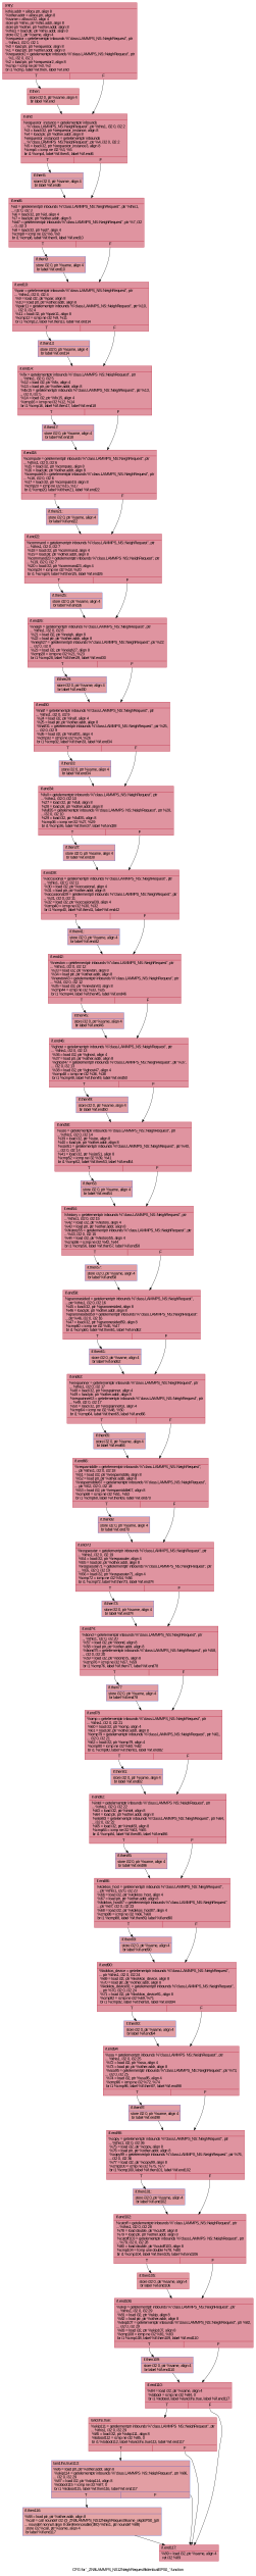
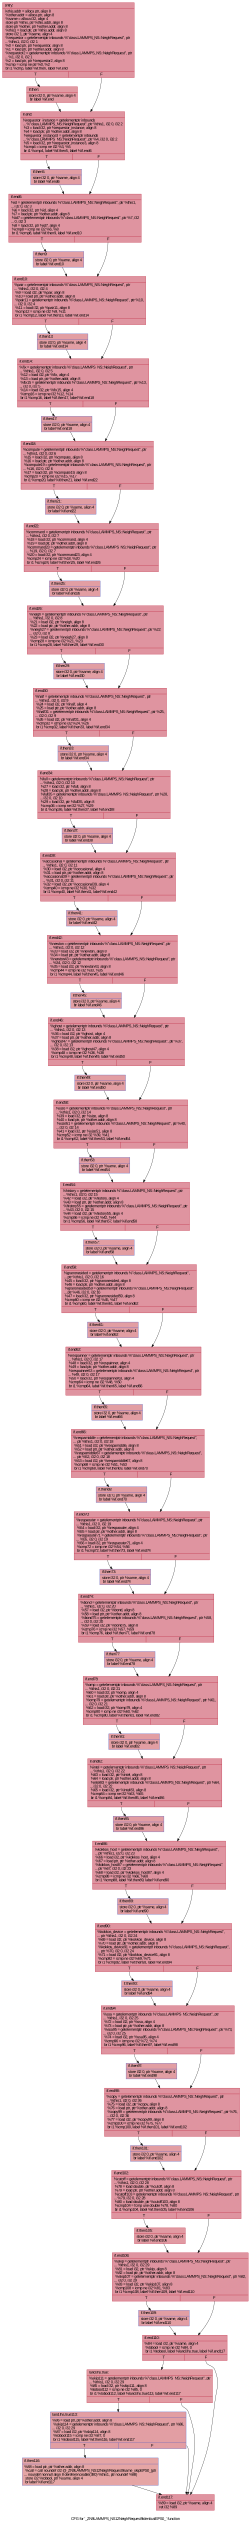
  digraph {
    label="CFG for '_ZN9LAMMPS_NS12NeighRequest9identicalEPS0_' function"
    fontname="Liberation Sans"
    node [color="#b70d28ff" fillcolor="#b70d2870" fontname="Liberation Sans" shape=record style=filled]
    edge [tailport=s0 fontname="Liberation Sans"]
    n1 [label="{entry:\l|  %this.addr = alloca ptr, align 8\l  %other.addr = alloca ptr, align 8\l  %same = alloca i32, align 4\l  store ptr %this, ptr %this.addr, align 8\l  store ptr %other, ptr %other.addr, align 8\l  %this1 = load ptr, ptr %this.addr, align 8\l  store i32 1, ptr %same, align 4\l  %requestor = getelementptr inbounds %\"class.LAMMPS_NS::NeighRequest\", ptr\l... %this1, i32 0, i32 1\l  %0 = load ptr, ptr %requestor, align 8\l  %1 = load ptr, ptr %other.addr, align 8\l  %requestor2 = getelementptr inbounds %\"class.LAMMPS_NS::NeighRequest\", ptr\l... %1, i32 0, i32 1\l  %2 = load ptr, ptr %requestor2, align 8\l  %cmp = icmp ne ptr %0, %2\l  br i1 %cmp, label %if.then, label %if.end\l|{<s0>T|<s1>F}}"]
    n2 [fillcolor="#bb1b2c70" label="{if.then:\l|  store i32 0, ptr %same, align 4\l  br label %if.end\l}"]
    n3 [label="{if.end:\l|  %requestor_instance = getelementptr inbounds\l... %\"class.LAMMPS_NS::NeighRequest\", ptr %this1, i32 0, i32 2\l  %3 = load i32, ptr %requestor_instance, align 8\l  %4 = load ptr, ptr %other.addr, align 8\l  %requestor_instance3 = getelementptr inbounds\l... %\"class.LAMMPS_NS::NeighRequest\", ptr %4, i32 0, i32 2\l  %5 = load i32, ptr %requestor_instance3, align 8\l  %cmp4 = icmp ne i32 %3, %5\l  br i1 %cmp4, label %if.then5, label %if.end6\l|{<s0>T|<s1>F}}"]
    n4 [color="#3d50c3ff" fillcolor="#be242e70" label="{if.then5:\l|  store i32 0, ptr %same, align 4\l  br label %if.end6\l}"]
    n5 [label="{if.end6:\l|  %id = getelementptr inbounds %\"class.LAMMPS_NS::NeighRequest\", ptr %this1,\l... i32 0, i32 3\l  %6 = load i32, ptr %id, align 4\l  %7 = load ptr, ptr %other.addr, align 8\l  %id7 = getelementptr inbounds %\"class.LAMMPS_NS::NeighRequest\", ptr %7, i32\l... 0, i32 3\l  %8 = load i32, ptr %id7, align 4\l  %cmp8 = icmp ne i32 %6, %8\l  br i1 %cmp8, label %if.then9, label %if.end10\l|{<s0>T|<s1>F}}"]
    n6 [color="#3d50c3ff" fillcolor="#be242e70" label="{if.then9:\l|  store i32 0, ptr %same, align 4\l  br label %if.end10\l}"]
    n7 [label="{if.end10:\l|  %pair = getelementptr inbounds %\"class.LAMMPS_NS::NeighRequest\", ptr\l... %this1, i32 0, i32 4\l  %9 = load i32, ptr %pair, align 8\l  %10 = load ptr, ptr %other.addr, align 8\l  %pair11 = getelementptr inbounds %\"class.LAMMPS_NS::NeighRequest\", ptr %10,\l... i32 0, i32 4\l  %11 = load i32, ptr %pair11, align 8\l  %cmp12 = icmp ne i32 %9, %11\l  br i1 %cmp12, label %if.then13, label %if.end14\l|{<s0>T|<s1>F}}"]
    n8 [color="#3d50c3ff" fillcolor="#be242e70" label="{if.then13:\l|  store i32 0, ptr %same, align 4\l  br label %if.end14\l}"]
    n9 [label="{if.end14:\l|  %fix = getelementptr inbounds %\"class.LAMMPS_NS::NeighRequest\", ptr\l... %this1, i32 0, i32 5\l  %12 = load i32, ptr %fix, align 4\l  %13 = load ptr, ptr %other.addr, align 8\l  %fix15 = getelementptr inbounds %\"class.LAMMPS_NS::NeighRequest\", ptr %13,\l... i32 0, i32 5\l  %14 = load i32, ptr %fix15, align 4\l  %cmp16 = icmp ne i32 %12, %14\l  br i1 %cmp16, label %if.then17, label %if.end18\l|{<s0>T|<s1>F}}"]
    n10 [color="#3d50c3ff" fillcolor="#be242e70" label="{if.then17:\l|  store i32 0, ptr %same, align 4\l  br label %if.end18\l}"]
    n11 [label="{if.end18:\l|  %compute = getelementptr inbounds %\"class.LAMMPS_NS::NeighRequest\", ptr\l... %this1, i32 0, i32 6\l  %15 = load i32, ptr %compute, align 8\l  %16 = load ptr, ptr %other.addr, align 8\l  %compute19 = getelementptr inbounds %\"class.LAMMPS_NS::NeighRequest\", ptr\l... %16, i32 0, i32 6\l  %17 = load i32, ptr %compute19, align 8\l  %cmp20 = icmp ne i32 %15, %17\l  br i1 %cmp20, label %if.then21, label %if.end22\l|{<s0>T|<s1>F}}"]
    n12 [color="#3d50c3ff" fillcolor="#be242e70" label="{if.then21:\l|  store i32 0, ptr %same, align 4\l  br label %if.end22\l}"]
    n13 [label="{if.end22:\l|  %command = getelementptr inbounds %\"class.LAMMPS_NS::NeighRequest\", ptr\l... %this1, i32 0, i32 7\l  %18 = load i32, ptr %command, align 4\l  %19 = load ptr, ptr %other.addr, align 8\l  %command23 = getelementptr inbounds %\"class.LAMMPS_NS::NeighRequest\", ptr\l... %19, i32 0, i32 7\l  %20 = load i32, ptr %command23, align 4\l  %cmp24 = icmp ne i32 %18, %20\l  br i1 %cmp24, label %if.then25, label %if.end26\l|{<s0>T|<s1>F}}"]
    n14 [color="#3d50c3ff" fillcolor="#be242e70" label="{if.then25:\l|  store i32 0, ptr %same, align 4\l  br label %if.end26\l}"]
    n15 [label="{if.end26:\l|  %neigh = getelementptr inbounds %\"class.LAMMPS_NS::NeighRequest\", ptr\l... %this1, i32 0, i32 8\l  %21 = load i32, ptr %neigh, align 8\l  %22 = load ptr, ptr %other.addr, align 8\l  %neigh27 = getelementptr inbounds %\"class.LAMMPS_NS::NeighRequest\", ptr %22,\l... i32 0, i32 8\l  %23 = load i32, ptr %neigh27, align 8\l  %cmp28 = icmp ne i32 %21, %23\l  br i1 %cmp28, label %if.then29, label %if.end30\l|{<s0>T|<s1>F}}"]
    n16 [color="#3d50c3ff" fillcolor="#be242e70" label="{if.then29:\l|  store i32 0, ptr %same, align 4\l  br label %if.end30\l}"]
    n17 [label="{if.end30:\l|  %half = getelementptr inbounds %\"class.LAMMPS_NS::NeighRequest\", ptr\l... %this1, i32 0, i32 9\l  %24 = load i32, ptr %half, align 4\l  %25 = load ptr, ptr %other.addr, align 8\l  %half31 = getelementptr inbounds %\"class.LAMMPS_NS::NeighRequest\", ptr %25,\l... i32 0, i32 9\l  %26 = load i32, ptr %half31, align 4\l  %cmp32 = icmp ne i32 %24, %26\l  br i1 %cmp32, label %if.then33, label %if.end34\l|{<s0>T|<s1>F}}"]
    n18 [color="#3d50c3ff" fillcolor="#be242e70" label="{if.then33:\l|  store i32 0, ptr %same, align 4\l  br label %if.end34\l}"]
    n19 [label="{if.end34:\l|  %full = getelementptr inbounds %\"class.LAMMPS_NS::NeighRequest\", ptr\l... %this1, i32 0, i32 10\l  %27 = load i32, ptr %full, align 8\l  %28 = load ptr, ptr %other.addr, align 8\l  %full35 = getelementptr inbounds %\"class.LAMMPS_NS::NeighRequest\", ptr %28,\l... i32 0, i32 10\l  %29 = load i32, ptr %full35, align 8\l  %cmp36 = icmp ne i32 %27, %29\l  br i1 %cmp36, label %if.then37, label %if.end38\l|{<s0>T|<s1>F}}"]
    n20 [color="#3d50c3ff" fillcolor="#be242e70" label="{if.then37:\l|  store i32 0, ptr %same, align 4\l  br label %if.end38\l}"]
    n21 [label="{if.end38:\l|  %occasional = getelementptr inbounds %\"class.LAMMPS_NS::NeighRequest\", ptr\l... %this1, i32 0, i32 11\l  %30 = load i32, ptr %occasional, align 4\l  %31 = load ptr, ptr %other.addr, align 8\l  %occasional39 = getelementptr inbounds %\"class.LAMMPS_NS::NeighRequest\", ptr\l... %31, i32 0, i32 11\l  %32 = load i32, ptr %occasional39, align 4\l  %cmp40 = icmp ne i32 %30, %32\l  br i1 %cmp40, label %if.then41, label %if.end42\l|{<s0>T|<s1>F}}"]
    n22 [color="#3d50c3ff" fillcolor="#be242e70" label="{if.then41:\l|  store i32 0, ptr %same, align 4\l  br label %if.end42\l}"]
    n23 [label="{if.end42:\l|  %newton = getelementptr inbounds %\"class.LAMMPS_NS::NeighRequest\", ptr\l... %this1, i32 0, i32 12\l  %33 = load i32, ptr %newton, align 8\l  %34 = load ptr, ptr %other.addr, align 8\l  %newton43 = getelementptr inbounds %\"class.LAMMPS_NS::NeighRequest\", ptr\l... %34, i32 0, i32 12\l  %35 = load i32, ptr %newton43, align 8\l  %cmp44 = icmp ne i32 %33, %35\l  br i1 %cmp44, label %if.then45, label %if.end46\l|{<s0>T|<s1>F}}"]
    n24 [color="#3d50c3ff" fillcolor="#be242e70" label="{if.then45:\l|  store i32 0, ptr %same, align 4\l  br label %if.end46\l}"]
    n25 [label="{if.end46:\l|  %ghost = getelementptr inbounds %\"class.LAMMPS_NS::NeighRequest\", ptr\l... %this1, i32 0, i32 13\l  %36 = load i32, ptr %ghost, align 4\l  %37 = load ptr, ptr %other.addr, align 8\l  %ghost47 = getelementptr inbounds %\"class.LAMMPS_NS::NeighRequest\", ptr %37,\l... i32 0, i32 13\l  %38 = load i32, ptr %ghost47, align 4\l  %cmp48 = icmp ne i32 %36, %38\l  br i1 %cmp48, label %if.then49, label %if.end50\l|{<s0>T|<s1>F}}"]
    n26 [color="#3d50c3ff" fillcolor="#be242e70" label="{if.then49:\l|  store i32 0, ptr %same, align 4\l  br label %if.end50\l}"]
    n27 [label="{if.end50:\l|  %size = getelementptr inbounds %\"class.LAMMPS_NS::NeighRequest\", ptr\l... %this1, i32 0, i32 14\l  %39 = load i32, ptr %size, align 8\l  %40 = load ptr, ptr %other.addr, align 8\l  %size51 = getelementptr inbounds %\"class.LAMMPS_NS::NeighRequest\", ptr %40,\l... i32 0, i32 14\l  %41 = load i32, ptr %size51, align 8\l  %cmp52 = icmp ne i32 %39, %41\l  br i1 %cmp52, label %if.then53, label %if.end54\l|{<s0>T|<s1>F}}"]
    n28 [color="#3d50c3ff" fillcolor="#be242e70" label="{if.then53:\l|  store i32 0, ptr %same, align 4\l  br label %if.end54\l}"]
    n29 [label="{if.end54:\l|  %history = getelementptr inbounds %\"class.LAMMPS_NS::NeighRequest\", ptr\l... %this1, i32 0, i32 15\l  %42 = load i32, ptr %history, align 4\l  %43 = load ptr, ptr %other.addr, align 8\l  %history55 = getelementptr inbounds %\"class.LAMMPS_NS::NeighRequest\", ptr\l... %43, i32 0, i32 15\l  %44 = load i32, ptr %history55, align 4\l  %cmp56 = icmp ne i32 %42, %44\l  br i1 %cmp56, label %if.then57, label %if.end58\l|{<s0>T|<s1>F}}"]
    n30 [color="#3d50c3ff" fillcolor="#be242e70" label="{if.then57:\l|  store i32 0, ptr %same, align 4\l  br label %if.end58\l}"]
    n31 [label="{if.end58:\l|  %granonesided = getelementptr inbounds %\"class.LAMMPS_NS::NeighRequest\",\l... ptr %this1, i32 0, i32 16\l  %45 = load i32, ptr %granonesided, align 8\l  %46 = load ptr, ptr %other.addr, align 8\l  %granonesided59 = getelementptr inbounds %\"class.LAMMPS_NS::NeighRequest\",\l... ptr %46, i32 0, i32 16\l  %47 = load i32, ptr %granonesided59, align 8\l  %cmp60 = icmp ne i32 %45, %47\l  br i1 %cmp60, label %if.then61, label %if.end62\l|{<s0>T|<s1>F}}"]
    n32 [color="#3d50c3ff" fillcolor="#be242e70" label="{if.then61:\l|  store i32 0, ptr %same, align 4\l  br label %if.end62\l}"]
    n33 [label="{if.end62:\l|  %respainner = getelementptr inbounds %\"class.LAMMPS_NS::NeighRequest\", ptr\l... %this1, i32 0, i32 17\l  %48 = load i32, ptr %respainner, align 4\l  %49 = load ptr, ptr %other.addr, align 8\l  %respainner63 = getelementptr inbounds %\"class.LAMMPS_NS::NeighRequest\", ptr\l... %49, i32 0, i32 17\l  %50 = load i32, ptr %respainner63, align 4\l  %cmp64 = icmp ne i32 %48, %50\l  br i1 %cmp64, label %if.then65, label %if.end66\l|{<s0>T|<s1>F}}"]
    n34 [color="#3d50c3ff" fillcolor="#be242e70" label="{if.then65:\l|  store i32 0, ptr %same, align 4\l  br label %if.end66\l}"]
    n35 [label="{if.end66:\l|  %respamiddle = getelementptr inbounds %\"class.LAMMPS_NS::NeighRequest\",\l... ptr %this1, i32 0, i32 18\l  %51 = load i32, ptr %respamiddle, align 8\l  %52 = load ptr, ptr %other.addr, align 8\l  %respamiddle67 = getelementptr inbounds %\"class.LAMMPS_NS::NeighRequest\",\l... ptr %52, i32 0, i32 18\l  %53 = load i32, ptr %respamiddle67, align 8\l  %cmp68 = icmp ne i32 %51, %53\l  br i1 %cmp68, label %if.then69, label %if.end70\l|{<s0>T|<s1>F}}"]
    n36 [color="#3d50c3ff" fillcolor="#be242e70" label="{if.then69:\l|  store i32 0, ptr %same, align 4\l  br label %if.end70\l}"]
    n37 [label="{if.end70:\l|  %respaouter = getelementptr inbounds %\"class.LAMMPS_NS::NeighRequest\", ptr\l... %this1, i32 0, i32 19\l  %54 = load i32, ptr %respaouter, align 4\l  %55 = load ptr, ptr %other.addr, align 8\l  %respaouter71 = getelementptr inbounds %\"class.LAMMPS_NS::NeighRequest\", ptr\l... %55, i32 0, i32 19\l  %56 = load i32, ptr %respaouter71, align 4\l  %cmp72 = icmp ne i32 %54, %56\l  br i1 %cmp72, label %if.then73, label %if.end74\l|{<s0>T|<s1>F}}"]
    n38 [color="#3d50c3ff" fillcolor="#be242e70" label="{if.then73:\l|  store i32 0, ptr %same, align 4\l  br label %if.end74\l}"]
    n39 [label="{if.end74:\l|  %bond = getelementptr inbounds %\"class.LAMMPS_NS::NeighRequest\", ptr\l... %this1, i32 0, i32 20\l  %57 = load i32, ptr %bond, align 8\l  %58 = load ptr, ptr %other.addr, align 8\l  %bond75 = getelementptr inbounds %\"class.LAMMPS_NS::NeighRequest\", ptr %58,\l... i32 0, i32 20\l  %59 = load i32, ptr %bond75, align 8\l  %cmp76 = icmp ne i32 %57, %59\l  br i1 %cmp76, label %if.then77, label %if.end78\l|{<s0>T|<s1>F}}"]
    n40 [color="#3d50c3ff" fillcolor="#be242e70" label="{if.then77:\l|  store i32 0, ptr %same, align 4\l  br label %if.end78\l}"]
    n41 [label="{if.end78:\l|  %omp = getelementptr inbounds %\"class.LAMMPS_NS::NeighRequest\", ptr\l... %this1, i32 0, i32 21\l  %60 = load i32, ptr %omp, align 4\l  %61 = load ptr, ptr %other.addr, align 8\l  %omp79 = getelementptr inbounds %\"class.LAMMPS_NS::NeighRequest\", ptr %61,\l... i32 0, i32 21\l  %62 = load i32, ptr %omp79, align 4\l  %cmp80 = icmp ne i32 %60, %62\l  br i1 %cmp80, label %if.then81, label %if.end82\l|{<s0>T|<s1>F}}"]
    n42 [color="#3d50c3ff" fillcolor="#be242e70" label="{if.then81:\l|  store i32 0, ptr %same, align 4\l  br label %if.end82\l}"]
    n43 [label="{if.end82:\l|  %intel = getelementptr inbounds %\"class.LAMMPS_NS::NeighRequest\", ptr\l... %this1, i32 0, i32 22\l  %63 = load i32, ptr %intel, align 8\l  %64 = load ptr, ptr %other.addr, align 8\l  %intel83 = getelementptr inbounds %\"class.LAMMPS_NS::NeighRequest\", ptr %64,\l... i32 0, i32 22\l  %65 = load i32, ptr %intel83, align 8\l  %cmp84 = icmp ne i32 %63, %65\l  br i1 %cmp84, label %if.then85, label %if.end86\l|{<s0>T|<s1>F}}"]
    n44 [color="#3d50c3ff" fillcolor="#be242e70" label="{if.then85:\l|  store i32 0, ptr %same, align 4\l  br label %if.end86\l}"]
    n45 [label="{if.end86:\l|  %kokkos_host = getelementptr inbounds %\"class.LAMMPS_NS::NeighRequest\",\l... ptr %this1, i32 0, i32 23\l  %66 = load i32, ptr %kokkos_host, align 4\l  %67 = load ptr, ptr %other.addr, align 8\l  %kokkos_host87 = getelementptr inbounds %\"class.LAMMPS_NS::NeighRequest\",\l... ptr %67, i32 0, i32 23\l  %68 = load i32, ptr %kokkos_host87, align 4\l  %cmp88 = icmp ne i32 %66, %68\l  br i1 %cmp88, label %if.then89, label %if.end90\l|{<s0>T|<s1>F}}"]
    n46 [color="#3d50c3ff" fillcolor="#be242e70" label="{if.then89:\l|  store i32 0, ptr %same, align 4\l  br label %if.end90\l}"]
    n47 [label="{if.end90:\l|  %kokkos_device = getelementptr inbounds %\"class.LAMMPS_NS::NeighRequest\",\l... ptr %this1, i32 0, i32 24\l  %69 = load i32, ptr %kokkos_device, align 8\l  %70 = load ptr, ptr %other.addr, align 8\l  %kokkos_device91 = getelementptr inbounds %\"class.LAMMPS_NS::NeighRequest\",\l... ptr %70, i32 0, i32 24\l  %71 = load i32, ptr %kokkos_device91, align 8\l  %cmp92 = icmp ne i32 %69, %71\l  br i1 %cmp92, label %if.then93, label %if.end94\l|{<s0>T|<s1>F}}"]
    n48 [color="#3d50c3ff" fillcolor="#be242e70" label="{if.then93:\l|  store i32 0, ptr %same, align 4\l  br label %if.end94\l}"]
    n49 [label="{if.end94:\l|  %ssa = getelementptr inbounds %\"class.LAMMPS_NS::NeighRequest\", ptr\l... %this1, i32 0, i32 25\l  %72 = load i32, ptr %ssa, align 4\l  %73 = load ptr, ptr %other.addr, align 8\l  %ssa95 = getelementptr inbounds %\"class.LAMMPS_NS::NeighRequest\", ptr %73,\l... i32 0, i32 25\l  %74 = load i32, ptr %ssa95, align 4\l  %cmp96 = icmp ne i32 %72, %74\l  br i1 %cmp96, label %if.then97, label %if.end98\l|{<s0>T|<s1>F}}"]
    n50 [color="#3d50c3ff" fillcolor="#be242e70" label="{if.then97:\l|  store i32 0, ptr %same, align 4\l  br label %if.end98\l}"]
    n51 [label="{if.end98:\l|  %copy = getelementptr inbounds %\"class.LAMMPS_NS::NeighRequest\", ptr\l... %this1, i32 0, i32 36\l  %75 = load i32, ptr %copy, align 8\l  %76 = load ptr, ptr %other.addr, align 8\l  %copy99 = getelementptr inbounds %\"class.LAMMPS_NS::NeighRequest\", ptr %76,\l... i32 0, i32 36\l  %77 = load i32, ptr %copy99, align 8\l  %cmp100 = icmp ne i32 %75, %77\l  br i1 %cmp100, label %if.then101, label %if.end102\l|{<s0>T|<s1>F}}"]
    n52 [color="#3d50c3ff" fillcolor="#be242e70" label="{if.then101:\l|  store i32 0, ptr %same, align 4\l  br label %if.end102\l}"]
    n53 [label="{if.end102:\l|  %cutoff = getelementptr inbounds %\"class.LAMMPS_NS::NeighRequest\", ptr\l... %this1, i32 0, i32 28\l  %78 = load double, ptr %cutoff, align 8\l  %79 = load ptr, ptr %other.addr, align 8\l  %cutoff103 = getelementptr inbounds %\"class.LAMMPS_NS::NeighRequest\", ptr\l... %79, i32 0, i32 28\l  %80 = load double, ptr %cutoff103, align 8\l  %cmp104 = fcmp une double %78, %80\l  br i1 %cmp104, label %if.then105, label %if.end106\l|{<s0>T|<s1>F}}"]
    n54 [fillcolor="#bb1b2c70" label="{if.then105:\l|  store i32 0, ptr %same, align 4\l  br label %if.end106\l}"]
    n55 [label="{if.end106:\l|  %skip = getelementptr inbounds %\"class.LAMMPS_NS::NeighRequest\", ptr\l... %this1, i32 0, i32 29\l  %81 = load i32, ptr %skip, align 8\l  %82 = load ptr, ptr %other.addr, align 8\l  %skip107 = getelementptr inbounds %\"class.LAMMPS_NS::NeighRequest\", ptr %82,\l... i32 0, i32 29\l  %83 = load i32, ptr %skip107, align 8\l  %cmp108 = icmp ne i32 %81, %83\l  br i1 %cmp108, label %if.then109, label %if.end110\l|{<s0>T|<s1>F}}"]
    n56 [color="#3d50c3ff" fillcolor="#be242e70" label="{if.then109:\l|  store i32 0, ptr %same, align 4\l  br label %if.end110\l}"]
    n57 [label="{if.end110:\l|  %84 = load i32, ptr %same, align 4\l  %tobool = icmp ne i32 %84, 0\l  br i1 %tobool, label %land.lhs.true, label %if.end117\l|{<s0>T|<s1>F}}"]
    n58 [fillcolor="#bb1b2c70" label="{land.lhs.true:\l|  %skip111 = getelementptr inbounds %\"class.LAMMPS_NS::NeighRequest\", ptr\l... %this1, i32 0, i32 29\l  %85 = load i32, ptr %skip111, align 8\l  %tobool112 = icmp ne i32 %85, 0\l  br i1 %tobool112, label %land.lhs.true113, label %if.end117\l|{<s0>T|<s1>F}}"]
    n59 [label="{if.end117:\l|  %89 = load i32, ptr %same, align 4\l  ret i32 %89\l}"]
    n60 [color="#3d50c3ff" fillcolor="#be242e70" label="{land.lhs.true113:\l|  %86 = load ptr, ptr %other.addr, align 8\l  %skip114 = getelementptr inbounds %\"class.LAMMPS_NS::NeighRequest\", ptr %86,\l... i32 0, i32 29\l  %87 = load i32, ptr %skip114, align 8\l  %tobool115 = icmp ne i32 %87, 0\l  br i1 %tobool115, label %if.then116, label %if.end117\l|{<s0>T|<s1>F}}"]
-   n61 [color="#3d50c3ff" fillcolor="#c5333470" label="{if.then116:\l|  %88 = load ptr, ptr %other.addr, align 8\l  %call = call noundef i32 @_ZN9LAMMPS_NS12NeighRequest9same_skipEPS0_(ptr\l... noundef nonnull align 8 dereferenceable(380) %this1, ptr noundef %88)\l  store i32 %call, ptr %same, align 4\l  br label %if.end117\l}"]
+   n61 [color="#3d50c3ff" fillcolor="#c5333470" label="{if.then116:\l|  %88 = load ptr, ptr %other.addr, align 8\l  %call = call noundef i32 @_ZN9LAMMPS_NS12NeighRequest9same_skipEPS0_(ptr\l... noundef nonnull align 8 dereferenceable(380) %this1, ptr noundef %88)\l  store i32 %tobool, ptr %same, align 4\l  br label %if.end117\l}"]
    n1 -> n2
    n1 -> n3 [tailport=s1]
    n2 -> n3 [tailport=""]
    n3 -> n4
    n3 -> n5 [tailport=s1]
    n4 -> n5 [tailport=""]
    n5 -> n6
    n5 -> n7 [tailport=s1]
    n6 -> n7 [tailport=""]
    n7 -> n8
    n7 -> n9 [tailport=s1]
    n8 -> n9 [tailport=""]
    n9 -> n10
    n9 -> n11 [tailport=s1]
    n10 -> n11 [tailport=""]
    n11 -> n12
    n11 -> n13 [tailport=s1]
    n12 -> n13 [tailport=""]
    n13 -> n14
    n13 -> n15 [tailport=s1]
    n14 -> n15 [tailport=""]
    n15 -> n16
    n15 -> n17 [tailport=s1]
    n16 -> n17 [tailport=""]
    n17 -> n18
    n17 -> n19 [tailport=s1]
    n18 -> n19 [tailport=""]
    n19 -> n20
    n19 -> n21 [tailport=s1]
    n20 -> n21 [tailport=""]
    n21 -> n22
    n21 -> n23 [tailport=s1]
    n22 -> n23 [tailport=""]
    n23 -> n24
    n23 -> n25 [tailport=s1]
    n24 -> n25 [tailport=""]
    n25 -> n26
    n25 -> n27 [tailport=s1]
    n26 -> n27 [tailport=""]
    n27 -> n28
    n27 -> n29 [tailport=s1]
    n28 -> n29 [tailport=""]
    n29 -> n30
    n29 -> n31 [tailport=s1]
    n30 -> n31 [tailport=""]
    n31 -> n32
    n31 -> n33 [tailport=s1]
    n32 -> n33 [tailport=""]
    n33 -> n34
    n33 -> n35 [tailport=s1]
    n34 -> n35 [tailport=""]
    n35 -> n36
    n35 -> n37 [tailport=s1]
    n36 -> n37 [tailport=""]
    n37 -> n38
    n37 -> n39 [tailport=s1]
    n38 -> n39 [tailport=""]
    n39 -> n40
    n39 -> n41 [tailport=s1]
    n40 -> n41 [tailport=""]
    n41 -> n42
    n41 -> n43 [tailport=s1]
    n42 -> n43 [tailport=""]
    n43 -> n44
    n43 -> n45 [tailport=s1]
    n44 -> n45 [tailport=""]
    n45 -> n46
    n45 -> n47 [tailport=s1]
    n46 -> n47 [tailport=""]
    n47 -> n48
    n47 -> n49 [tailport=s1]
    n48 -> n49 [tailport=""]
    n49 -> n50
    n49 -> n51 [tailport=s1]
    n50 -> n51 [tailport=""]
    n51 -> n52
    n51 -> n53 [tailport=s1]
    n52 -> n53 [tailport=""]
    n53 -> n54
    n53 -> n55 [tailport=s1]
    n54 -> n55 [tailport=""]
    n55 -> n56
    n55 -> n57 [tailport=s1]
    n56 -> n57 [tailport=""]
    n57 -> n58
    n57 -> n59 [tailport=s1]
    n58 -> n59 [tailport=s1]
    n58 -> n60
    n60 -> n59 [tailport=s1]
    n60 -> n61
    n61 -> n59 [tailport=""]
  }
